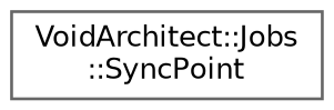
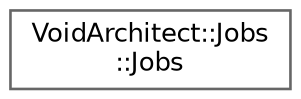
  digraph {
    rankdir=LR
-   n1 [color=grey40 fillcolor=white fontname=Helvetica fontsize=10 height=0.2 label="VoidArchitect::Jobs\l::SyncPoint" shape=box style=filled width=0.4]
+   n1 [color=grey40 fillcolor=white fontname=Helvetica fontsize=10 height=0.2 label="VoidArchitect::Jobs\l::Jobs" shape=box style=filled width=0.4]
  }
